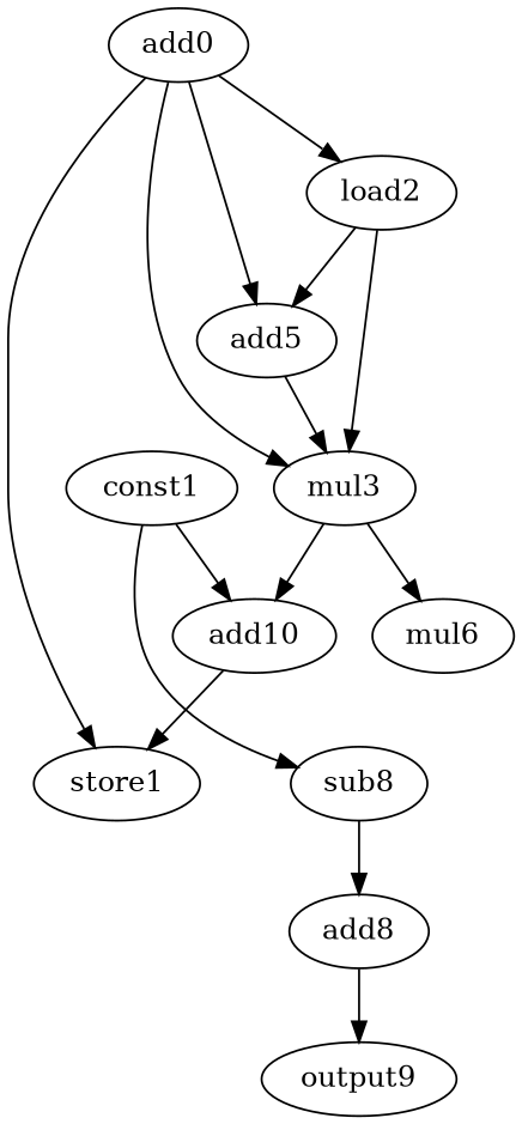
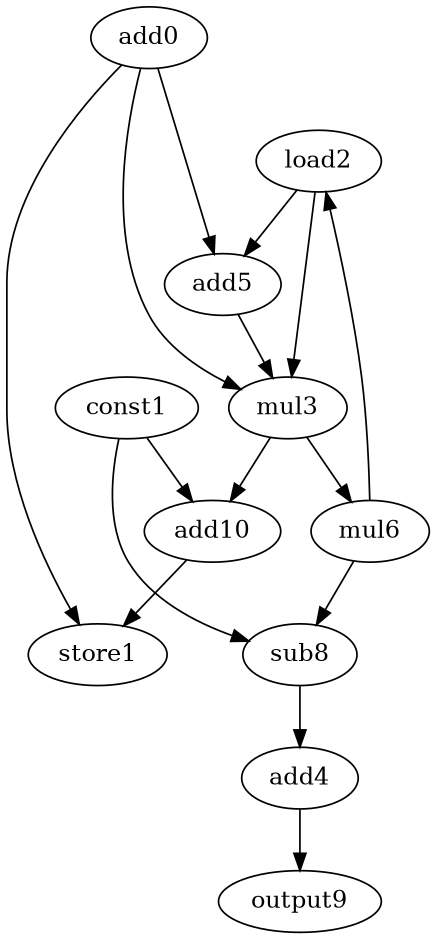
  digraph {
    node [opcode=const]
    edge [operand=0]
    n1 [label=add0]
    load2 [opcode=load]
    mul3 [opcode=mul]
    n4 [label=store1 opcode=store]
    add5 [opcode=add]
    n6 [label=add10 opcode=sub]
    mul6 [opcode=mul]
    n8 [label=sub8 opcode=sub]
    const1
-   add8 [opcode=add]
+   add8 [opcode=add label=add4]
    output9 [opcode=output]
-   n1 -> load2
+   mul6 -> load2
    n1 -> mul3
    n1 -> n4
    n1 -> add5
    load2 -> mul3 [operand=1]
    load2 -> add5 [operand=1]
    mul3 -> n6 [operand=1]
    mul3 -> mul6
    add5 -> mul3 [operand=1]
    n6 -> n4 [operand=1]
+   mul6 -> n8 [operand=1]
    n8 -> add8 [operand=1]
    const1 -> n6
    const1 -> n8
    add8 -> output9
  }
